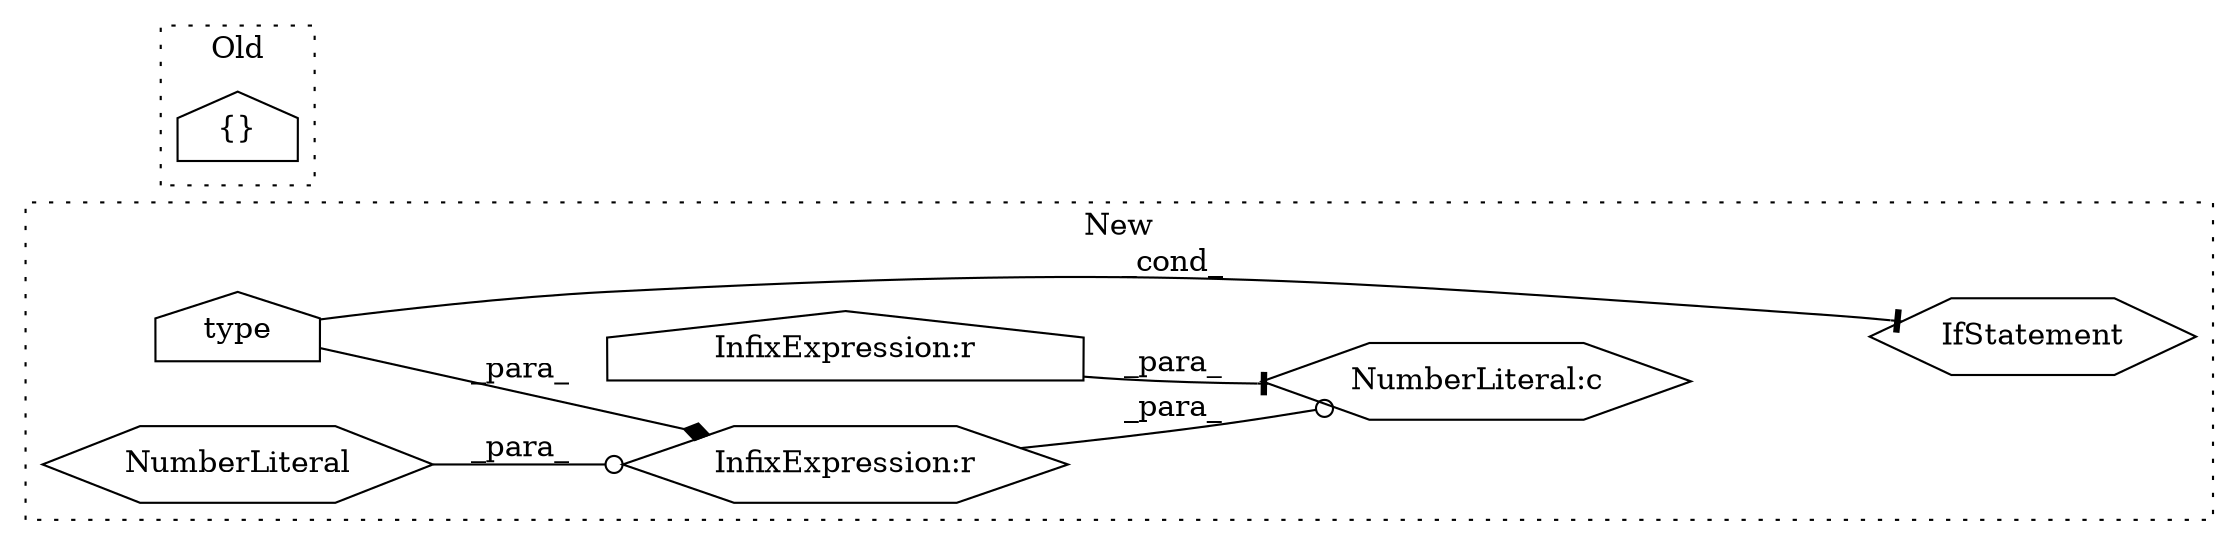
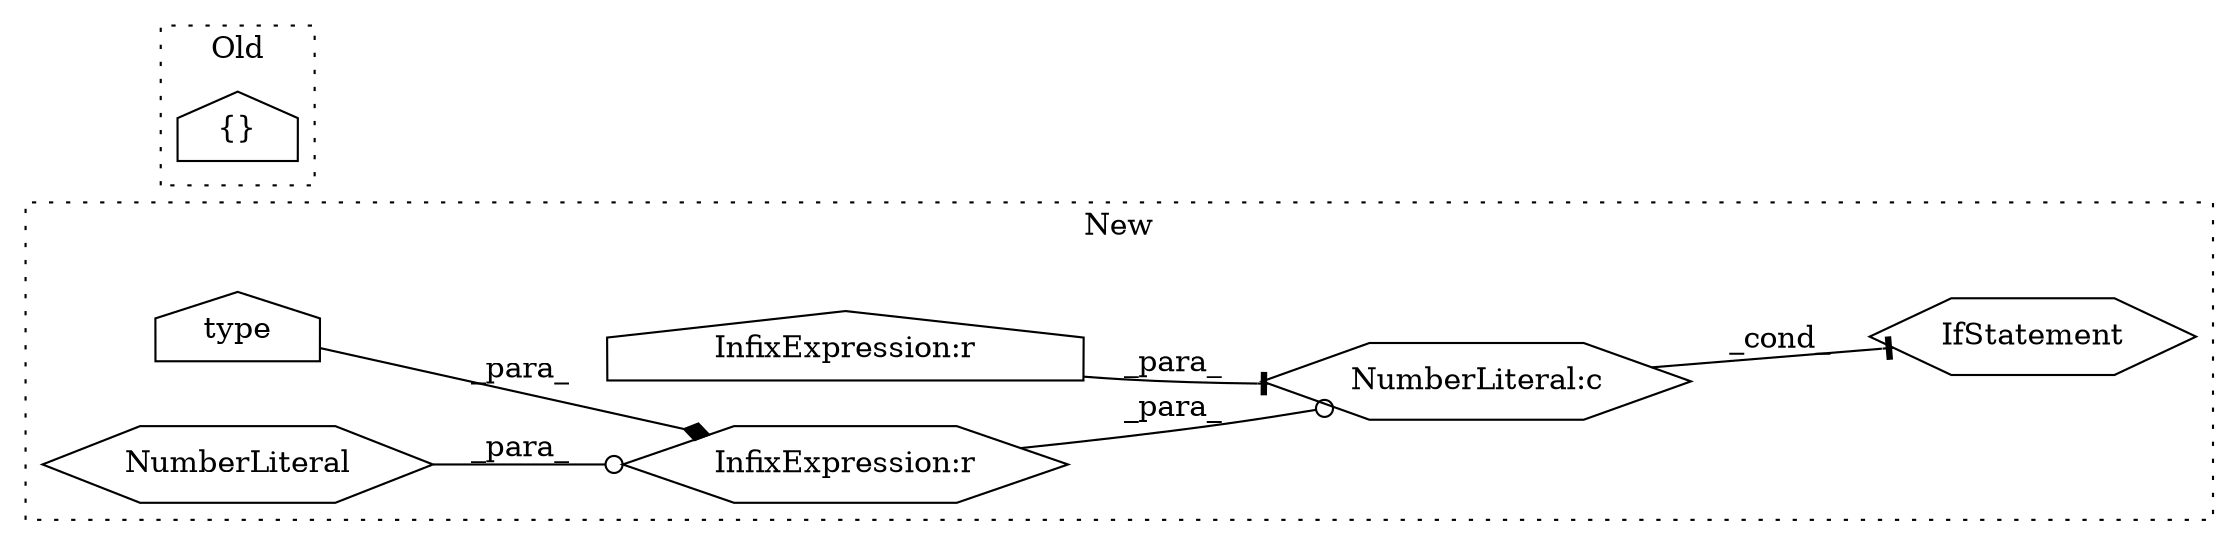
  digraph {
    rankdir=LR
    node [a=27 l=4 shape=hexagon]
    edge [arrowhead=odot]
    n1 [a=32 l=6 label=type s=50717 shape=house]
    n2 [a=25 l="4,2" label=IfStatement s="50708,50753"]
    n3 [label="InfixExpression:r" s=50723]
    n4 [label="NumberLiteral:c" s=50729]
    n5 [label="InfixExpression:r" s=50747 shape=house]
    n6 [a=34 l=1 label=NumberLiteral s=50727]
    n7 [a=4 l="1,1" label="{}" s="50714,50722" shape=house]
    subgraph cluster_1 {
      label=New
      style=dotted
      n1
      n2
      n3
      n4
      n5
      n6
    }
    subgraph cluster_2 {
      label=Old
      style=dotted
      n7
    }
    n1 -> n3 [arrowhead=diamond label=_para_]
    n3 -> n4 [label=_para_]
-   n1 -> n2 [arrowhead=tee label=_cond_]
+   n4 -> n2 [arrowhead=tee label=_cond_]
    n5 -> n4 [arrowhead=tee label=_para_]
    n6 -> n3 [label=_para_]
  }
